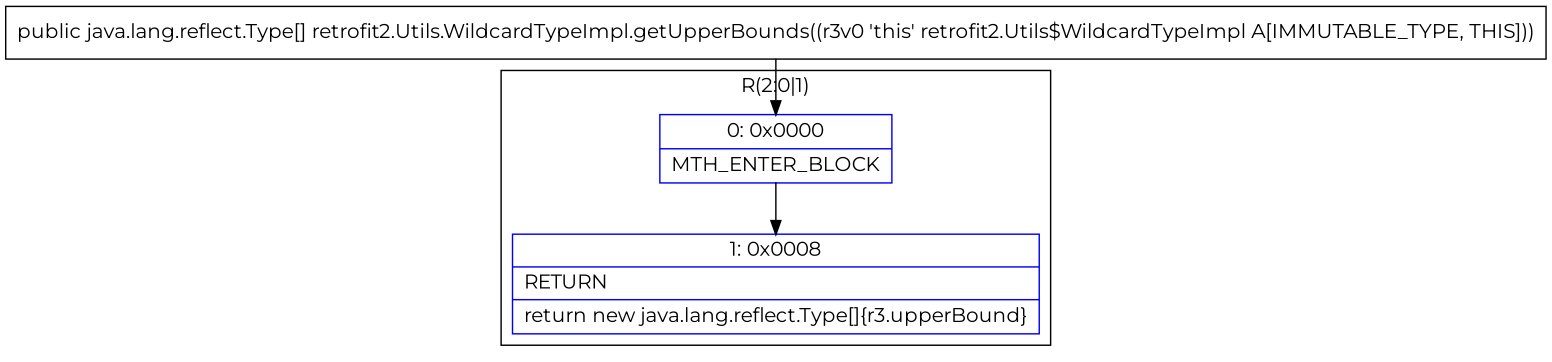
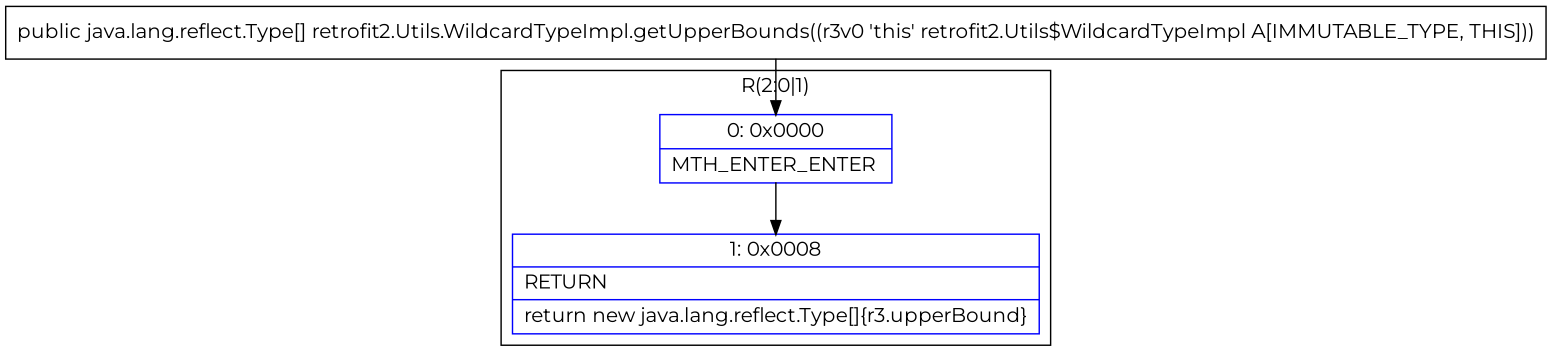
  digraph {
    fontname=Montserrat
    node [color=blue shape=record fontname=Montserrat]
    edge [fontname=Montserrat]
-   n1 [label="{0\:\ 0x0000|MTH_ENTER_BLOCK\l}"]
+   n1 [label="{0\:\ 0x0000|MTH_ENTER_ENTER\l}"]
    n2 [label="{1\:\ 0x0008|RETURN\l|return new java.lang.reflect.Type[]\{r3.upperBound\}\l}"]
    n3 [label="{public java.lang.reflect.Type[] retrofit2.Utils.WildcardTypeImpl.getUpperBounds((r3v0 'this' retrofit2.Utils$WildcardTypeImpl A[IMMUTABLE_TYPE, THIS])) }" color=""]
    subgraph cluster_1 {
      label="R(2:0|1)"
      n1
      n2
    }
    n1 -> n2
    n3 -> n1
  }
